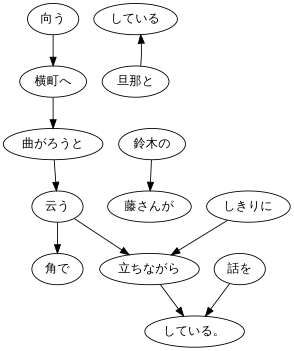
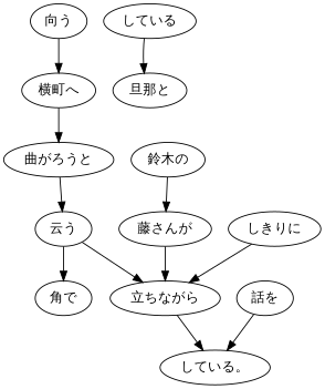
  digraph {
    n1 [label="している。"]
    n2 [label="向う"]
    n3 [label="横町へ"]
    n4 [label="曲がろうと"]
    n5 [label="云う"]
    n6 [label="角で"]
    n7 [label="立ちながら"]
    n8 [label="している"]
    n9 [label="旦那と"]
    n10 [label="藤さんが"]
    n11 [label="鈴木の"]
    n12 [label="しきりに"]
    n13 [label="話を"]
    n2 -> n3
    n3 -> n4
    n4 -> n5
    n5 -> n6
    n5 -> n7
    n7 -> n1
-   n9 -> n8
+   n8 -> n9
+   n10 -> n7
    n11 -> n10
    n12 -> n7
    n13 -> n1
  }
